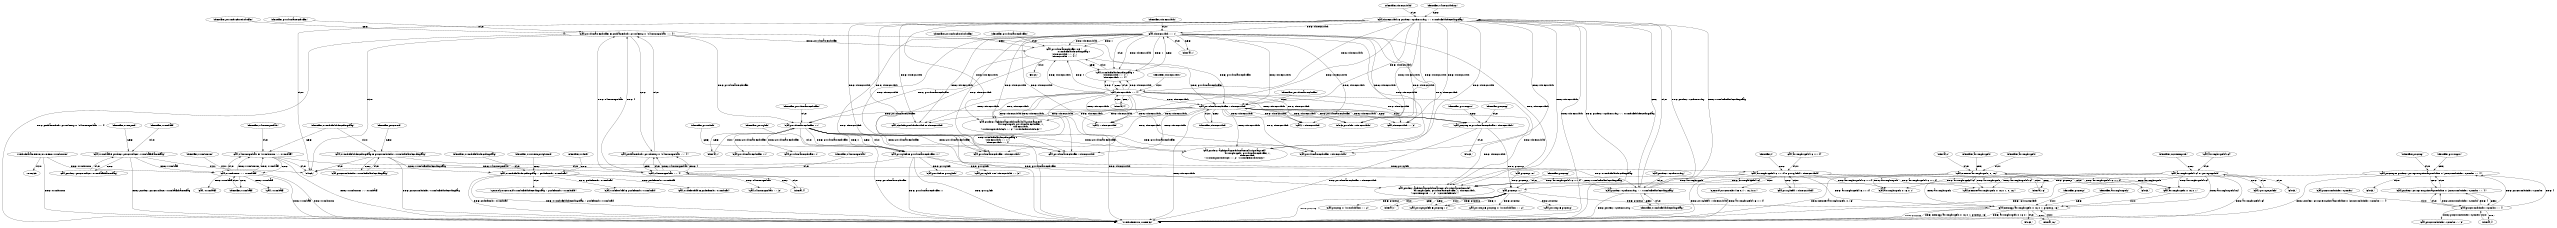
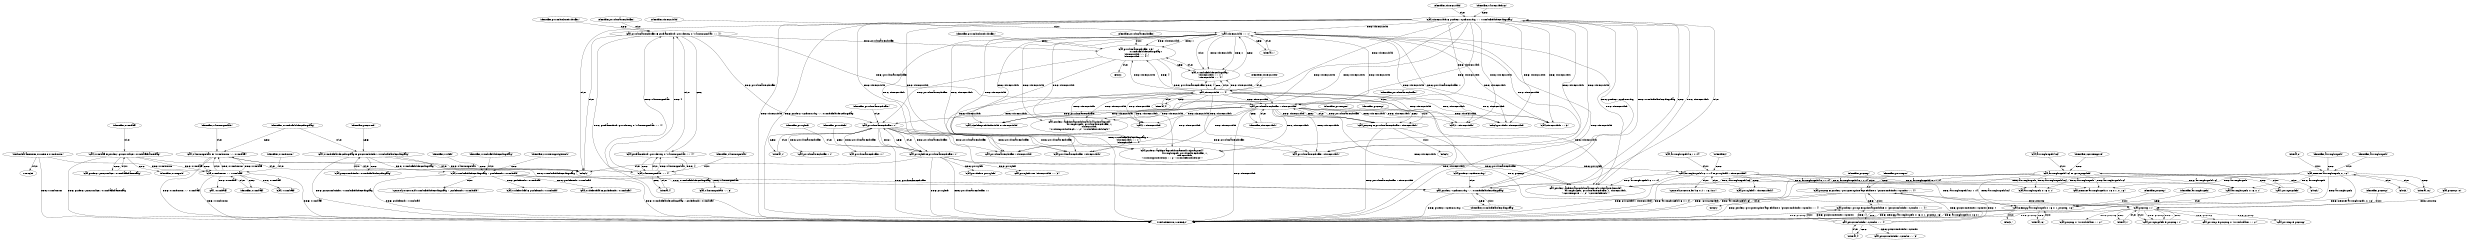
  digraph {
    n1 [label="(Call,memcpy(au1_ngbr_pels + 16 + 1, puc_top, 16))"]
    n2 [label="(Block,)"]
    n3 [label="(MethodReturn,WORD32)"]
    n4 [label="(Literal,16)"]
    n5 [label="(Call,au1_ngbr_pels[16] = *pu1_ytop_left)"]
    n6 [label="(Call,au1_ngbr_pels + 16 + 1)"]
    n7 [label="(Call,au1_ngbr_pels + 16 + 1)"]
    n8 [label="(Call,ps_dec->apf_intra_pred_luma_16x16[u1_intrapred_mode](\n                            au1_ngbr_pels, pu1_luma_rec_buffer, 1, ui_rec_width,\n ((uc_useTopMB << 2) | u2_use_left_mb)))"]
    n9 [label="(Call,*pu1_ytop_left)"]
    n10 [label="(Block,)"]
    n11 [label="(Call,memset(au1_ngbr_pels + 16 + 1, 0, 16))"]
    n12 [label="(Call,memset(au1_ngbr_pels, 0, 16))"]
    n13 [label="(Block,)"]
    n14 [label="(Literal,16)"]
    n15 [label="(Call,au1_ngbr_pels[16 - 1 - i] = pu1_yleft[i * ui_rec_width])"]
    n16 [label="(ControlStructure,for(i = 0; i < 16; i++))"]
    n17 [label="(Call,pu1_yleft[i * ui_rec_width])"]
    n18 [label="(Call,pu1_yleft = pu1_luma_rec_buffer - 1)"]
    n19 [label="(Call,pu1_luma_rec_buffer - 1)"]
    n20 [label="(Block,)"]
    n21 [label="(Call,pu1_left = pu1_yleft)"]
    n22 [label="(Call,pu1_yleft += (ui_rec_width << 3))"]
    n23 [label="(Call,pu1_luma_rec_buffer - ui_rec_width)"]
    n24 [label="(Literal,1)"]
    n25 [label="(Call,pu1_luma_rec_buffer - ui_rec_width)"]
    n26 [label="(Call,ps_dec->apf_intra_pred_luma_8x8[i1_intra_pred](\n                                    au1_ngbr_pels, pu1_luma_rec_buffer, 1,\n                                    ui_rec_width,\n ((u1_is_top_sub_block << 2) | u1_is_left_sub_block)))"]
    n27 [label="(Call,pu1_luma_rec_buffer - 1)"]
    n28 [label="(Call,pu1_luma_rec_buffer - 1)"]
    n29 [label="(Call,pu1_luma_rec_buffer - ui_rec_width)"]
    n30 [label="(Call,pu1_luma_rec_buffer - ui_rec_width)"]
    n31 [label="(Call,puc_top = pu1_luma_rec_buffer - ui_rec_width)"]
    n32 [label="(Call,ui2_left_pred_buf_width = ui_rec_width)"]
    n33 [label="(Call,ps_dec->apf_intra_pred_luma_4x4[i1_intra_pred](\n                            au1_ngbr_pels, pu1_luma_rec_buffer, 1,\n                            ui_rec_width,\n ((u1_is_top_sub_block << 2) | u1_is_left_sub_block)))"]
    n34 [label="(Identifier,ui_rec_width)"]
    n35 [label="(Call,i * ui_rec_width)"]
    n36 [label="(Call,i * ui_rec_width)"]
    n37 [label="(Block,pu1_left - ui_rec_width)"]
    n38 [label="(Call,ui_rec_width << 3)"]
    n39 [label="(Call,puc_top - 1)"]
    n40 [label="(Block,)"]
    n41 [label="(Call,pu1_luma_rec_buffer += (\n                            u1_mb_field_decoding_flag ?\n (ui_rec_width >> 1) :\n (ui_rec_width << 4)))"]
    n42 [label="(Call,u1_mb_field_decoding_flag ?\n (ui_rec_width >> 1) :\n (ui_rec_width << 4))"]
    n43 [label="(Block,)"]
    n44 [label="(Call,ui_rec_width >> 1)"]
    n45 [label="(Call,ui_rec_width << 4)"]
    n46 [label="(Literal,1)"]
    n47 [label="(Call,ui_rec_width = ps_dec->u2_frm_wd_y << u1_mb_field_decoding_flag)"]
    n48 [label="(Call,ps_dec->u2_frm_wd_y << u1_mb_field_decoding_flag)"]
    n49 [label="(Identifier,u1_mb_field_decoding_flag)"]
    n50 [label="(Literal,4)"]
    n51 [label="(Call,u1_mb_field_decoding_flag = ps_cur_mb_info->u1_mb_field_decodingflag)"]
    n52 [label="(Call,u1_mb_field_decoding_flag ^ ps_left_mb->u1_mb_fld)"]
    n53 [label="(Call,ps_cur_mb_info->u1_mb_field_decodingflag)"]
    n54 [label="(ControlStructure,if(u1_mb_field_decoding_flag ^ ps_left_mb->u1_mb_fld))"]
    n55 [label="(Call,u1_leftMbfld = ps_left_mb->u1_mb_fld)"]
    n56 [label="(Call,u1_leftMbfld = ps_left_mb->u1_mb_fld)"]
    n57 [label="(Call,pu1_luma_rec_buffer = ps_frame_buf->pu1_dest_y + (u4_num_pmbair << 4))"]
    n58 [label="(Call,ps_frame_buf->pu1_dest_y + (u4_num_pmbair << 4))"]
    n59 [label="(Call,u4_num_pmbair << 4)"]
    n60 [label="(Call,u4_num_pmbair << 3)"]
    n61 [label="(Literal,4)"]
    n62 [label="(Call,u4_num_pmbair = (u1_mb_num >> u1_mbaff))"]
    n63 [label="(Call,u1_mb_num >> u1_mbaff)"]
    n64 [label="(Call,!u1_mbaff)"]
    n65 [label="(Identifier,u1_mbaff)"]
    n66 [label="(Call,!u1_mbaff)"]
    n67 [label="(MethodParameterIn,UWORD8 u1_mb_num)"]
    1000239
    n69 [label="(Call,u1_mbaff = ps_dec->ps_cur_slice->u1_mbaff_frame_flag)"]
    n70 [label="(Call,ps_dec->ps_cur_slice->u1_mbaff_frame_flag)"]
    n71 [label="(Call,puc_top + (u1_sub_blk_x << 2))"]
    n72 [label="(Literal,1)"]
    n73 [label="(Call,pu1_ytop_left = puc_top - 1)"]
    n74 [label="(Call,pu1_top = puc_top + (u1_sub_blk_x << 2))"]
    n75 [label="(Call,pu1_top = puc_top)"]
    n76 [label="(Call,puc_top - 8)"]
    n77 [label="(Call,puc_top = ps_dec->pu1_prev_y_intra_pred_line + (ps_cur_mb_info->u2_mbx << 4))"]
    n78 [label="(Call,ps_dec->pu1_prev_y_intra_pred_line + (ps_cur_mb_info->u2_mbx << 4))"]
    n79 [label="(Block,)"]
    n80 [label="(Call,ps_cur_mb_info->u2_mbx << 4)"]
    n81 [label="(Literal,4)"]
    n82 [label="(Call,ps_cur_mb_info->u2_mbx << 3)"]
    n83 [label="(Identifier,pu1_yleft)"]
    n84 [label="(Identifier,puc_top)"]
    n85 [label="(Identifier,pu1_luma_rec_buffer)"]
    n86 [label="(Identifier,u4_num_pmbair)"]
    n87 [label="(Identifier,u1_topmb)"]
    n88 [label="(Identifier,ui_rec_width)"]
    n89 [label="(Identifier,ui_rec_width)"]
    n90 [label="(Identifier,puc_top)"]
    n91 [label="(Literal,0)"]
    n92 [label="(Identifier,u1_mbaff)"]
    n93 [label="(Identifier,au1_ngbr_pels)"]
    n94 [label="(Call,ps_dec->u2_frm_wd_y)"]
    n95 [label="(Identifier,i)"]
    n96 [label="(Identifier,au1_ngbr_pels)"]
    n97 [label="(Identifier,u1_mb_field_decoding_flag)"]
    n98 [label="(Call,au1_ngbr_pels[16 - 1 - i])"]
    n99 [label="(Identifier,pu1_mb_cb_rei1_buffer)"]
    n100 [label="(Identifier,pu1_top_u)"]
    n101 [label="(Identifier,u1_use_top_right_mb)"]
    n102 [label="(Identifier,ps_curmb)"]
    n103 [label="(Identifier,puc_top)"]
    n104 [label="(Identifier,uc_useTopMB)"]
    n105 [label="(Identifier,u4_num_pmbair)"]
    n106 [label="(Identifier,pu1_luma_rec_buffer)"]
    n107 [label="(Identifier,pu1_mb_cb_rei1_buffer)"]
    n108 [label="(Call,au1_ngbr_pels[16])"]
-   n109 [label="(Call,ps_cur_mb_info->u2_mbx)"]
    n110 [label="(Identifier,pu1_top_u)"]
    n111 [label="(Identifier,ui_rec_width)"]
    n112 [label="(Identifier,u1_left)"]
    n113 [label="(Identifier,u1_mb_num)"]
    n114 [label="(Identifier,u1_mb_field_decoding_flag)"]
    n115 [label="(Identifier,puc_top)"]
    n116 [label="(Identifier,pu1_luma_rec_buffer)"]
    n117 [label="(Identifier,au1_ngbr_pels)"]
    n118 [label="(Identifier,pu1_luma_rec_buffer)"]
    n119 [label="(Identifier,pu1_uleft)"]
    n120 [label="(Identifier,u4_recwidth_cr)"]
    n1 -> n2 [label="AST: "]
    n1 -> n3 [label="DDG: puc_top"]
    n1 -> n3 [label="DDG: memcpy(au1_ngbr_pels + 16 + 1, puc_top, 16)"]
    n1 -> n3 [label="DDG: au1_ngbr_pels + 16 + 1"]
    n1 -> n4 [label="CFG: "]
    n4 -> n1 [label="AST: "]
    n5 -> n1 [label="DDG: au1_ngbr_pels[16]"]
    n5 -> n3 [label="DDG: *pu1_ytop_left"]
    n5 -> n3 [label="DDG: au1_ngbr_pels[16]"]
    n5 -> n6 [label="DDG: au1_ngbr_pels[16]"]
    n5 -> n7 [label="DDG: au1_ngbr_pels[16]"]
    n5 -> n8 [label="DDG: au1_ngbr_pels[16]"]
    n5 -> n9 [label="CFG: "]
    n5 -> n10 [label="AST: "]
    n5 -> n11 [label="DDG: au1_ngbr_pels[16]"]
    n6 -> n1 [label="AST: "]
    n9 -> n5 [label="AST: "]
    n12 -> n1 [label="DDG: au1_ngbr_pels"]
    n12 -> n3 [label="DDG: memset(au1_ngbr_pels, 0, 16)"]
    n12 -> n6 [label="DDG: au1_ngbr_pels"]
    n12 -> n7 [label="DDG: au1_ngbr_pels"]
    n12 -> n8 [label="DDG: au1_ngbr_pels"]
    n12 -> n11 [label="DDG: au1_ngbr_pels"]
    n12 -> n13 [label="AST: "]
    n12 -> n14 [label="CFG: "]
    n14 -> n12 [label="AST: "]
    n15 -> n1 [label="DDG: au1_ngbr_pels[16 - 1 - i]"]
    n15 -> n3 [label="DDG: pu1_yleft[i * ui_rec_width]"]
    n15 -> n3 [label="DDG: au1_ngbr_pels[16 - 1 - i]"]
    n15 -> n6 [label="DDG: au1_ngbr_pels[16 - 1 - i]"]
    n15 -> n7 [label="DDG: au1_ngbr_pels[16 - 1 - i]"]
    n15 -> n8 [label="DDG: au1_ngbr_pels[16 - 1 - i]"]
    n15 -> n11 [label="DDG: au1_ngbr_pels[16 - 1 - i]"]
    n15 -> n16 [label="AST: "]
    n15 -> n17 [label="CFG: "]
    n17 -> n15 [label="AST: "]
    n18 -> n3 [label="DDG: pu1_yleft"]
    n18 -> n3 [label="DDG: pu1_luma_rec_buffer - 1"]
    n18 -> n15 [label="DDG: pu1_yleft"]
    n18 -> n19 [label="CFG: "]
    n18 -> n20 [label="AST: "]
    n18 -> n21 [label="DDG: pu1_yleft"]
    n18 -> n22 [label="DDG: pu1_yleft"]
    n19 -> n3 [label="DDG: pu1_luma_rec_buffer"]
    n19 -> n8 [label="DDG: pu1_luma_rec_buffer"]
    n19 -> n18 [label="AST: "]
    n19 -> n18 [label="DDG: pu1_luma_rec_buffer"]
    n19 -> n18 [label="DDG: 1"]
    n19 -> n23 [label="DDG: pu1_luma_rec_buffer"]
    n19 -> n24 [label="CFG: "]
    n19 -> n25 [label="DDG: pu1_luma_rec_buffer"]
    n19 -> n26 [label="DDG: pu1_luma_rec_buffer"]
    n19 -> n27 [label="DDG: pu1_luma_rec_buffer"]
    n19 -> n28 [label="DDG: pu1_luma_rec_buffer"]
    n19 -> n29 [label="DDG: pu1_luma_rec_buffer"]
    n24 -> n19 [label="AST: "]
    n30 -> n3 [label="DDG: ui_rec_width"]
    n30 -> n8 [label="DDG: ui_rec_width"]
    n30 -> n19 [label="DDG: pu1_luma_rec_buffer"]
    n30 -> n23 [label="DDG: ui_rec_width"]
    n30 -> n25 [label="DDG: ui_rec_width"]
    n30 -> n26 [label="DDG: ui_rec_width"]
    n30 -> n29 [label="DDG: ui_rec_width"]
    n30 -> n31 [label="AST: "]
    n30 -> n31 [label="DDG: pu1_luma_rec_buffer"]
    n30 -> n31 [label="DDG: ui_rec_width"]
    n30 -> n32 [label="DDG: ui_rec_width"]
    n30 -> n33 [label="DDG: ui_rec_width"]
    n30 -> n34 [label="CFG: "]
    n30 -> n35 [label="DDG: ui_rec_width"]
    n30 -> n36 [label="DDG: ui_rec_width"]
    n30 -> n37 [label="DDG: ui_rec_width"]
    n30 -> n38 [label="DDG: ui_rec_width"]
    n31 -> n3 [label="DDG: pu1_luma_rec_buffer - ui_rec_width"]
    n31 -> n30 [label="CFG: "]
    n31 -> n39 [label="DDG: puc_top"]
    n31 -> n40 [label="AST: "]
    n34 -> n30 [label="AST: "]
-   n39 -> n1 [label="DDG: puc_top"]
    n39 -> n3 [label="DDG: puc_top"]
    n39 -> n71 [label="DDG: puc_top"]
    n39 -> n72 [label="CFG: "]
    n39 -> n73 [label="AST: "]
    n39 -> n73 [label="DDG: puc_top"]
    n39 -> n73 [label="DDG: 1"]
    n39 -> n74 [label="DDG: puc_top"]
    n39 -> n75 [label="DDG: puc_top"]
    n41 -> n3 [label="DDG: u1_mb_field_decoding_flag ?\n (ui_rec_width >> 1) :\n (ui_rec_width << 4)"]
    n41 -> n19 [label="DDG: pu1_luma_rec_buffer"]
    n41 -> n30 [label="DDG: pu1_luma_rec_buffer"]
    n41 -> n42 [label="CFG: "]
    n41 -> n43 [label="AST: "]
    n42 -> n41 [label="AST: "]
    n42 -> n44 [label="CFG: "]
    n42 -> n45 [label="CFG: "]
    n44 -> n3 [label="DDG: ui_rec_width"]
    n44 -> n8 [label="DDG: ui_rec_width"]
    n44 -> n23 [label="DDG: ui_rec_width"]
    n44 -> n25 [label="DDG: ui_rec_width"]
    n44 -> n26 [label="DDG: ui_rec_width"]
    n44 -> n29 [label="DDG: ui_rec_width"]
    n44 -> n30 [label="DDG: ui_rec_width"]
    n44 -> n32 [label="DDG: ui_rec_width"]
    n44 -> n33 [label="DDG: ui_rec_width"]
    n44 -> n35 [label="DDG: ui_rec_width"]
    n44 -> n36 [label="DDG: ui_rec_width"]
-   n44 -> n37 [label="DDG: ui_rec_width"]
+   n44 -> n37 [label="DDG: pu1_luma_rec_buffer - 1"]
    n44 -> n38 [label="DDG: ui_rec_width"]
    n44 -> n41 [label="DDG: ui_rec_width"]
    n44 -> n41 [label="DDG: 1"]
    n44 -> n42 [label="AST: "]
    n44 -> n42 [label="DDG: ui_rec_width"]
    n44 -> n42 [label="DDG: 1"]
    n44 -> n46 [label="CFG: "]
    n45 -> n3 [label="DDG: ui_rec_width"]
    n45 -> n8 [label="DDG: ui_rec_width"]
    n45 -> n23 [label="DDG: ui_rec_width"]
    n45 -> n25 [label="DDG: ui_rec_width"]
    n45 -> n26 [label="DDG: ui_rec_width"]
    n45 -> n29 [label="DDG: ui_rec_width"]
    n45 -> n30 [label="DDG: ui_rec_width"]
    n45 -> n32 [label="DDG: ui_rec_width"]
    n45 -> n33 [label="DDG: ui_rec_width"]
    n45 -> n35 [label="DDG: ui_rec_width"]
    n45 -> n36 [label="DDG: ui_rec_width"]
    n45 -> n37 [label="DDG: ui_rec_width"]
    n45 -> n38 [label="DDG: ui_rec_width"]
    n45 -> n41 [label="DDG: ui_rec_width"]
    n45 -> n41 [label="DDG: 4"]
    n45 -> n42 [label="AST: "]
    n45 -> n42 [label="DDG: ui_rec_width"]
    n45 -> n42 [label="DDG: 4"]
    n45 -> n50 [label="CFG: "]
    n46 -> n44 [label="AST: "]
    n47 -> n3 [label="DDG: ui_rec_width"]
    n47 -> n3 [label="DDG: ps_dec->u2_frm_wd_y << u1_mb_field_decoding_flag"]
    n47 -> n8 [label="DDG: ui_rec_width"]
    n47 -> n20 [label="AST: "]
    n47 -> n23 [label="DDG: ui_rec_width"]
    n47 -> n25 [label="DDG: ui_rec_width"]
    n47 -> n26 [label="DDG: ui_rec_width"]
    n47 -> n29 [label="DDG: ui_rec_width"]
    n47 -> n30 [label="DDG: ui_rec_width"]
    n47 -> n32 [label="DDG: ui_rec_width"]
    n47 -> n33 [label="DDG: ui_rec_width"]
    n47 -> n35 [label="DDG: ui_rec_width"]
    n47 -> n36 [label="DDG: ui_rec_width"]
    n47 -> n37 [label="DDG: ui_rec_width"]
    n47 -> n38 [label="DDG: ui_rec_width"]
    n47 -> n44 [label="DDG: ui_rec_width"]
    n47 -> n45 [label="DDG: ui_rec_width"]
    n47 -> n48 [label="CFG: "]
    n48 -> n3 [label="DDG: ps_dec->u2_frm_wd_y"]
    n48 -> n47 [label="AST: "]
    n48 -> n47 [label="DDG: ps_dec->u2_frm_wd_y"]
    n48 -> n47 [label="DDG: u1_mb_field_decoding_flag"]
    n48 -> n49 [label="CFG: "]
    n49 -> n48 [label="AST: "]
    n50 -> n45 [label="AST: "]
    n51 -> n3 [label="DDG: ps_cur_mb_info->u1_mb_field_decodingflag"]
    n51 -> n20 [label="AST: "]
    n51 -> n48 [label="DDG: u1_mb_field_decoding_flag"]
    n51 -> n52 [label="DDG: u1_mb_field_decoding_flag"]
    n51 -> n53 [label="CFG: "]
    n52 -> n3 [label="DDG: u1_mb_field_decoding_flag ^ ps_left_mb->u1_mb_fld"]
    n52 -> n3 [label="DDG: ps_left_mb->u1_mb_fld"]
    n52 -> n48 [label="DDG: u1_mb_field_decoding_flag"]
    n52 -> n54 [label="AST: "]
    n52 -> n55 [label="DDG: ps_left_mb->u1_mb_fld"]
    n52 -> n56 [label="DDG: ps_left_mb->u1_mb_fld"]
    n53 -> n51 [label="AST: "]
    n57 -> n3 [label="DDG: ps_frame_buf->pu1_dest_y + (u4_num_pmbair << 4)"]
    n57 -> n19 [label="DDG: pu1_luma_rec_buffer"]
    n57 -> n20 [label="AST: "]
    n57 -> n30 [label="DDG: pu1_luma_rec_buffer"]
    n57 -> n41 [label="DDG: pu1_luma_rec_buffer"]
    n57 -> n58 [label="CFG: "]
    n58 -> n57 [label="AST: "]
    n58 -> n59 [label="CFG: "]
    n59 -> n57 [label="DDG: u4_num_pmbair"]
    n59 -> n57 [label="DDG: 4"]
    n59 -> n58 [label="AST: "]
    n59 -> n58 [label="DDG: u4_num_pmbair"]
    n59 -> n58 [label="DDG: 4"]
    n59 -> n60 [label="DDG: u4_num_pmbair"]
    n59 -> n61 [label="CFG: "]
    n61 -> n59 [label="AST: "]
    n62 -> n3 [label="DDG: u1_mb_num >> u1_mbaff"]
    n62 -> n20 [label="AST: "]
    n62 -> n59 [label="DDG: u4_num_pmbair"]
    n62 -> n63 [label="CFG: "]
    n63 -> n3 [label="DDG: u1_mbaff"]
    n63 -> n3 [label="DDG: u1_mb_num"]
    n63 -> n62 [label="AST: "]
    n63 -> n62 [label="DDG: u1_mb_num"]
    n63 -> n62 [label="DDG: u1_mbaff"]
    n63 -> n64 [label="DDG: u1_mbaff"]
    n63 -> n65 [label="CFG: "]
    n63 -> n66 [label="DDG: u1_mbaff"]
    n65 -> n63 [label="AST: "]
    n67 -> n3 [label="DDG: u1_mb_num"]
    n67 -> n63 [label="DDG: u1_mb_num"]
    n67 -> 1000239 [label="AST: "]
    n69 -> n3 [label="DDG: ps_dec->ps_cur_slice->u1_mbaff_frame_flag"]
    n69 -> n20 [label="AST: "]
    n69 -> n63 [label="DDG: u1_mbaff"]
    n69 -> n70 [label="CFG: "]
    n70 -> n69 [label="AST: "]
    n72 -> n39 [label="AST: "]
    n73 -> n39 [label="CFG: "]
    n76 -> n39 [label="DDG: puc_top"]
    n77 -> n3 [label="DDG: ps_dec->pu1_prev_y_intra_pred_line + (ps_cur_mb_info->u2_mbx << 4)"]
    n77 -> n39 [label="DDG: puc_top"]
    n77 -> n78 [label="CFG: "]
    n77 -> n79 [label="AST: "]
    n78 -> n77 [label="AST: "]
    n78 -> n80 [label="CFG: "]
    n80 -> n77 [label="DDG: ps_cur_mb_info->u2_mbx"]
    n80 -> n77 [label="DDG: 4"]
    n80 -> n78 [label="AST: "]
    n80 -> n78 [label="DDG: ps_cur_mb_info->u2_mbx"]
    n80 -> n78 [label="DDG: 4"]
    n80 -> n81 [label="CFG: "]
    n80 -> n82 [label="DDG: ps_cur_mb_info->u2_mbx"]
    n81 -> n80 [label="AST: "]
    n83 -> n18 [label="AST: "]
    n84 -> n1 [label="AST: "]
    n85 -> n30 [label="AST: "]
    n86 -> n59 [label="AST: "]
-   n87 -> n69 [label="CFG: "]
+   n69 -> n87 [label="CFG: "]
    n88 -> n47 [label="AST: "]
    n89 -> n44 [label="AST: "]
    n90 -> n77 [label="AST: "]
    n91 -> n12 [label="AST: "]
    n92 -> n69 [label="AST: "]
    n93 -> n12 [label="CFG: "]
    n94 -> n48 [label="AST: "]
    n95 -> n15 [label="CFG: "]
    n96 -> n12 [label="AST: "]
    n97 -> n51 [label="AST: "]
    n97 -> n62 [label="CFG: "]
    n98 -> n15 [label="AST: "]
    n99 -> n41 [label="CFG: "]
    n100 -> n31 [label="CFG: "]
    n101 -> n52 [label="CFG: "]
    n102 -> n51 [label="CFG: "]
    n103 -> n39 [label="AST: "]
    n104 -> n5 [label="CFG: "]
    n105 -> n62 [label="AST: "]
    n106 -> n19 [label="AST: "]
    n107 -> n57 [label="CFG: "]
    n108 -> n5 [label="AST: "]
-   n109 -> n80 [label="AST: "]
    n110 -> n77 [label="CFG: "]
    n111 -> n45 [label="AST: "]
    n112 -> n52 [label="CFG: "]
    n113 -> n63 [label="AST: "]
    n114 -> n52 [label="AST: "]
    n115 -> n31 [label="AST: "]
    n116 -> n57 [label="AST: "]
    n117 -> n1 [label="CFG: "]
    n118 -> n41 [label="AST: "]
    n119 -> n18 [label="CFG: "]
    n120 -> n47 [label="CFG: "]
  }
